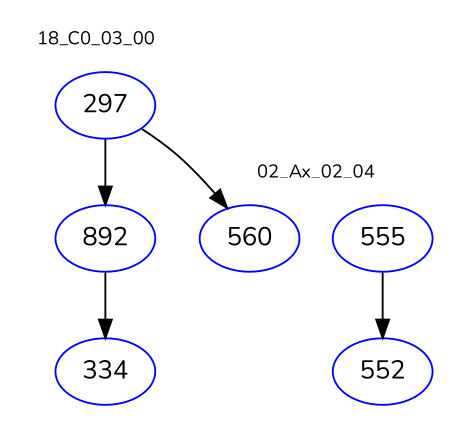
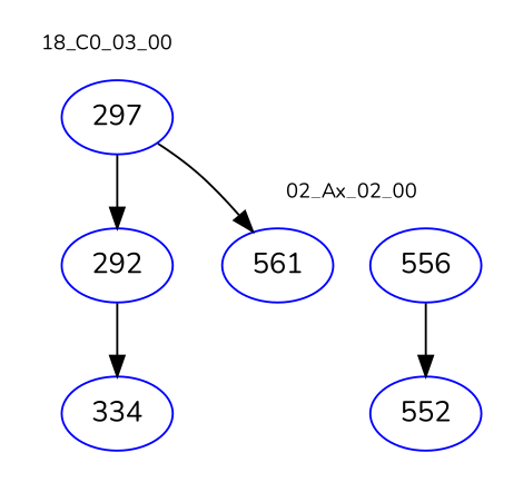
  digraph {
    fontname=Nunito
    node [color=blue fontname=Nunito]
    edge [color=black fontname=Nunito]
-   n1 [label=555]
+   n1 [label=556]
    n2 [label=552]
-   n3 [label=560]
+   n3 [label=561]
    n4 [label=297]
-   n5 [label=892]
+   n5 [label=292]
    n6 [label=334]
    subgraph cluster_1 {
      color=white
      fontsize=10
-     label="02_Ax_02_04"
+     label="02_Ax_02_00"
      n1
      n2
      n3
    }
    subgraph cluster_2 {
      color=white
      fontsize=10
      label="18_C0_03_00"
      n4
      n5
      n6
    }
    n1 -> n2
    n4 -> n3
    n4 -> n5
    n5 -> n6
  }
